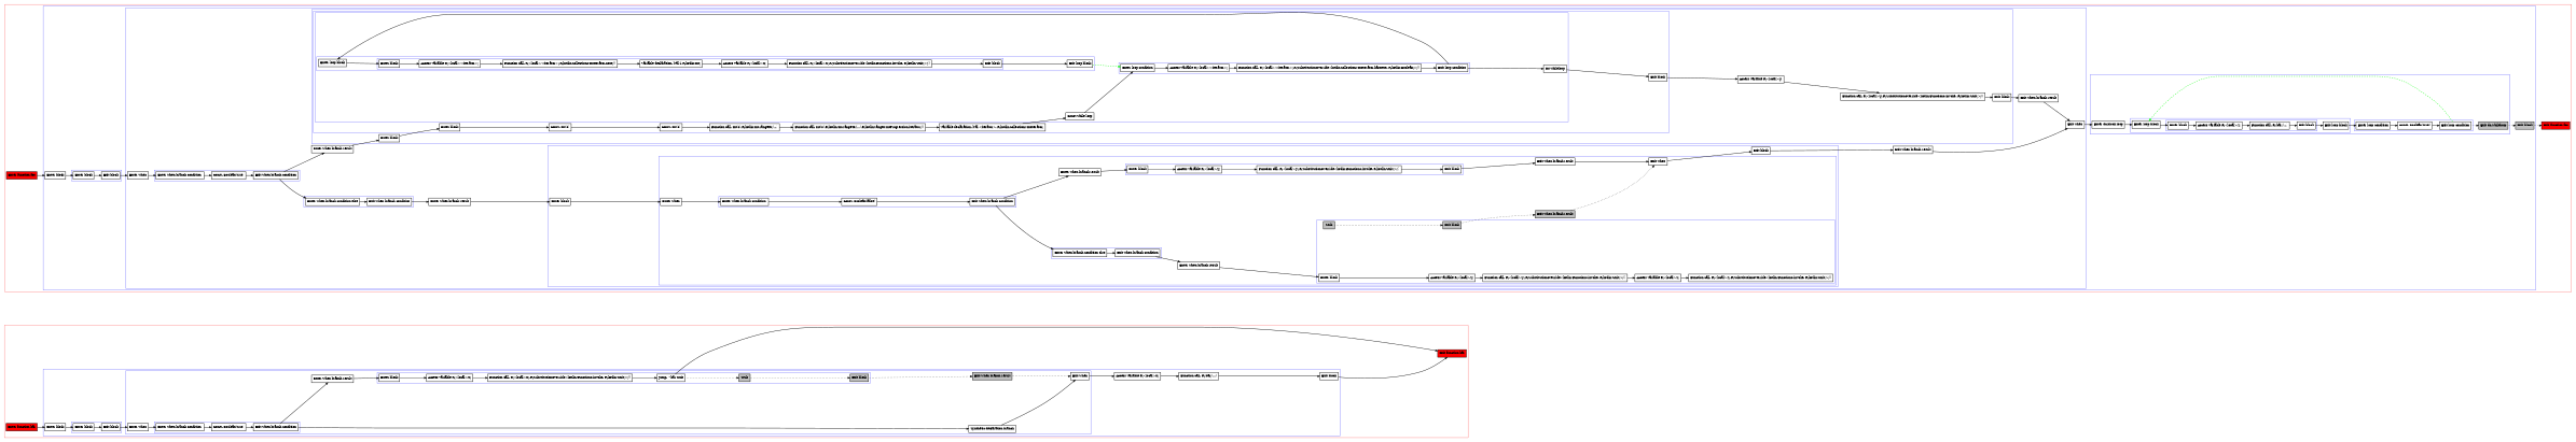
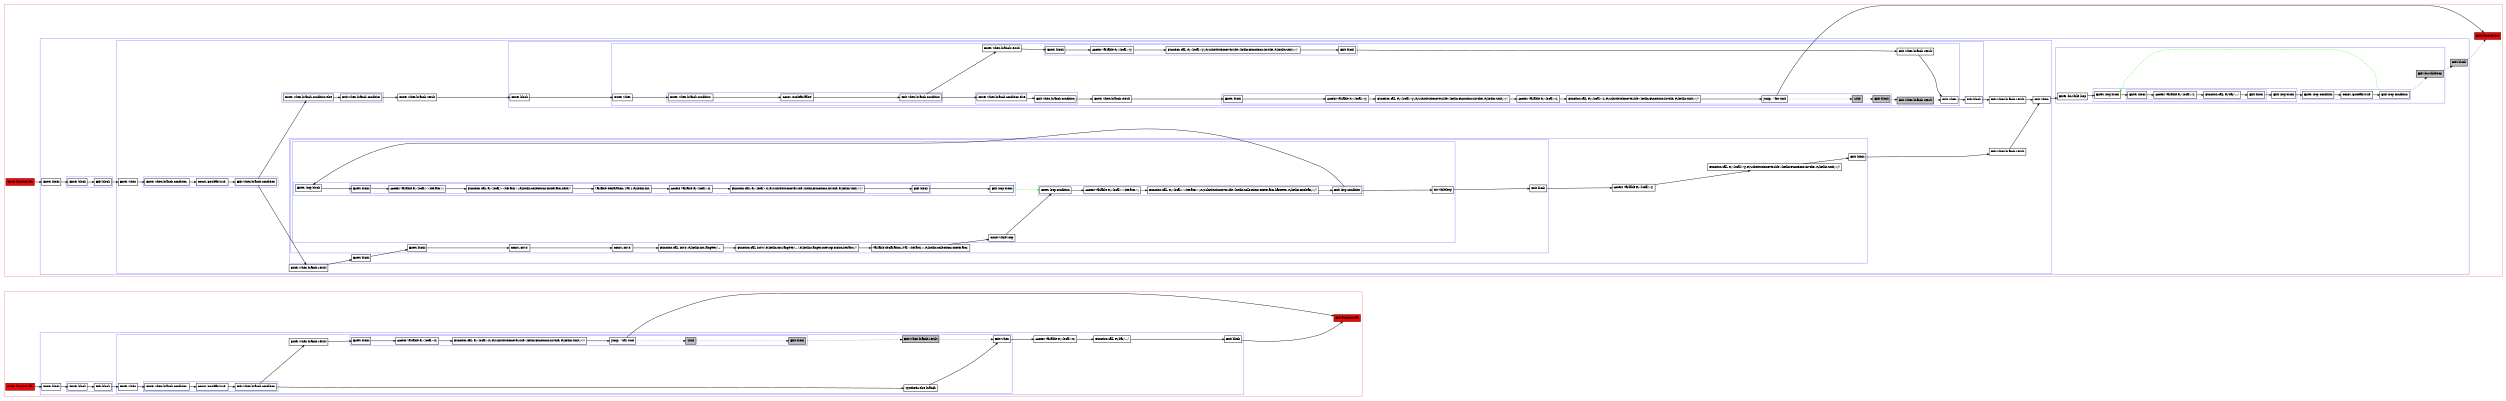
  digraph {
    nodesep=3
    rankdir=LR
    node [penwidth=2 shape=box]
    edge [penwidth=2]
    n1 [label="Enter block"]
    n2 [label="Exit block"]
    n3 [label="Enter when branch condition "]
    n4 [label="Const: Boolean(true)"]
    n5 [label="Exit when branch condition"]
    n6 [label="Enter block"]
    n7 [label="Access variable R|<local>/x|"]
    n8 [label="Function call: R|<local>/x|.R|SubstitutionOverride<kotlin/Function0.invoke: R|kotlin/Unit|>|()"]
    n9 [label="Jump: ^bar Unit"]
    n10 [fillcolor=gray label=Stub style=filled]
    n11 [fillcolor=gray label="Exit block" style=filled]
    n12 [label="Enter when"]
-   n13 [label="Synthetic declaration branch"]
+   n13 [label="Synthetic else branch"]
    n14 [label="Enter when branch result"]
    n15 [fillcolor=gray label="Exit when branch result" style=filled]
    n16 [label="Exit when"]
    n17 [label="Enter block"]
    n18 [label="Access variable R|<local>/x|"]
    n19 [label="Function call: R|/bar|(...)"]
    n20 [label="Exit block"]
    n21 [fillcolor=red label="Enter function bar" style=filled]
    n22 [fillcolor=red label="Exit function bar" style=filled]
    n23 [label="Enter block"]
    n24 [label="Exit block"]
    n25 [label="Enter when branch condition "]
    n26 [label="Const: Boolean(true)"]
    n27 [label="Exit when branch condition"]
    n28 [label="Enter when branch condition else"]
    n29 [label="Exit when branch condition"]
    n30 [label="Enter when branch condition "]
    n31 [label="Const: Boolean(false)"]
    n32 [label="Exit when branch condition"]
    n33 [label="Enter when branch condition else"]
    n34 [label="Exit when branch condition"]
    n35 [label="Enter block"]
    n36 [label="Access variable R|<local>/y|"]
    n37 [label="Function call: R|<local>/y|.R|SubstitutionOverride<kotlin/Function0.invoke: R|kotlin/Unit|>|()"]
    n38 [label="Access variable R|<local>/z|"]
    n39 [label="Function call: R|<local>/z|.R|SubstitutionOverride<kotlin/Function0.invoke: R|kotlin/Unit|>|()"]
+   n40 [label="Jump: ^foo Unit"]
    n41 [fillcolor=gray label=Stub style=filled]
    n42 [fillcolor=gray label="Exit block" style=filled]
    n43 [label="Enter block"]
    n44 [label="Access variable R|<local>/y|"]
    n45 [label="Function call: R|<local>/y|.R|SubstitutionOverride<kotlin/Function0.invoke: R|kotlin/Unit|>|()"]
    n46 [label="Exit block"]
    n47 [label="Enter when"]
    n48 [label="Enter when branch result"]
    n49 [fillcolor=gray label="Exit when branch result" style=filled]
    n50 [label="Enter when branch result"]
    n51 [label="Exit when branch result"]
    n52 [label="Exit when"]
    n53 [label="Enter block"]
    n54 [label="Exit block"]
    n55 [label="Enter loop condition"]
    n56 [label="Access variable R|<local>/<iterator>|"]
    n57 [label="Function call: R|<local>/<iterator>|.R|SubstitutionOverride<kotlin/collections/IntIterator.hasNext: R|kotlin/Boolean|>|()"]
    n58 [label="Exit loop condition"]
    n59 [label="Enter block"]
    n60 [label="Access variable R|<local>/<iterator>|"]
    n61 [label="Function call: R|<local>/<iterator>|.R|kotlin/collections/IntIterator.next|()"]
    n62 [label="Variable declaration: lval i: R|kotlin/Int|"]
    n63 [label="Access variable R|<local>/x|"]
    n64 [label="Function call: R|<local>/x|.R|SubstitutionOverride<kotlin/Function0.invoke: R|kotlin/Unit|>|()"]
    n65 [label="Exit block"]
    n66 [label="Enter loop block"]
    n67 [label="Exit loop block"]
    n68 [label="Const while loop"]
    n69 [label="Int whileloop"]
    n70 [label="Enter block"]
    n71 [label="Const: Int(0)"]
    n72 [label="Const: Int(0)"]
    n73 [label="Function call: Int(0).R|kotlin/Int.rangeTo|(...)"]
    n74 [label="Function call: Int(0).R|kotlin/Int.rangeTo|(...).R|kotlin/ranges/IntProgression.iterator|()"]
    n75 [label="Variable declaration: lval <iterator>: R|kotlin/collections/IntIterator|"]
    n76 [label="Exit block"]
    n77 [label="Enter block"]
    n78 [label="Access variable R|<local>/y|"]
    n79 [label="Function call: R|<local>/y|.R|SubstitutionOverride<kotlin/Function0.invoke: R|kotlin/Unit|>|()"]
    n80 [label="Exit block"]
    n81 [label="Enter when"]
    n82 [label="Enter when branch result"]
    n83 [label="Exit when branch result"]
    n84 [label="Enter when branch result"]
    n85 [label="Exit when branch result"]
    n86 [label="Exit when"]
    n87 [label="Enter block"]
    n88 [label="Access variable R|<local>/z|"]
    n89 [label="Function call: R|/bar|(...)"]
    n90 [label="Exit block"]
    n91 [label="Enter loop block"]
    n92 [label="Exit loop block"]
    n93 [label="Enter loop condition"]
    n94 [label="Const: Boolean(true)"]
    n95 [label="Exit loop condition"]
-   n96 [label="Enter do-block loop"]
+   n96 [label="Enter do-while loop"]
    n97 [fillcolor=gray label="Exit do-whileloop" style=filled]
    n98 [label="Enter block"]
    n99 [fillcolor=gray label="Exit block" style=filled]
    n100 [fillcolor=red label="Enter function foo" style=filled]
    n101 [fillcolor=red label="Exit function foo" style=filled]
    subgraph cluster_1 {
      color=red
      n21
      n22
      subgraph cluster_2 {
        color=blue
        n17
        n18
        n19
        n20
        subgraph cluster_3 {
          color=blue
          n1
          n2
        }
        subgraph cluster_4 {
          color=blue
          n12
          n13
          n14
          n15
          n16
          subgraph cluster_5 {
            color=blue
            n3
            n4
            n5
          }
          subgraph cluster_6 {
            color=blue
            n6
            n7
            n8
            n9
            n10
            n11
          }
        }
      }
    }
    subgraph cluster_7 {
      color=red
      n100
      n101
      subgraph cluster_8 {
        color=blue
        n98
        n99
        subgraph cluster_9 {
          color=blue
          n23
          n24
        }
        subgraph cluster_10 {
          color=blue
          n81
          n82
          n83
          n84
          n85
          n86
          subgraph cluster_11 {
            color=blue
            n25
            n26
            n27
          }
          subgraph cluster_12 {
            color=blue
            n28
            n29
          }
          subgraph cluster_13 {
            color=blue
            n53
            n54
            subgraph cluster_14 {
              color=blue
              n47
              n48
              n49
              n50
              n51
              n52
              subgraph cluster_15 {
                color=blue
                n30
                n31
                n32
              }
              subgraph cluster_16 {
                color=blue
                n33
                n34
              }
              subgraph cluster_17 {
                color=blue
                n35
                n36
                n37
                n38
                n39
+               n40
                n41
                n42
              }
              subgraph cluster_18 {
                color=blue
                n43
                n44
                n45
                n46
              }
            }
          }
          subgraph cluster_19 {
            color=blue
            n77
            n78
            n79
            n80
            subgraph cluster_20 {
              color=blue
              n70
              n71
              n72
              n73
              n74
              n75
              n76
              subgraph cluster_21 {
                color=blue
                n68
                n69
                subgraph cluster_22 {
                  color=blue
                  n55
                  n56
                  n57
                  n58
                }
                subgraph cluster_23 {
                  color=blue
                  n66
                  n67
                  subgraph cluster_24 {
                    color=blue
                    n59
                    n60
                    n61
                    n62
                    n63
                    n64
                    n65
                  }
                }
              }
            }
          }
        }
        subgraph cluster_25 {
          color=blue
          n96
          n97
          subgraph cluster_26 {
            color=blue
            n91
            n92
            subgraph cluster_27 {
              color=blue
              n87
              n88
              n89
              n90
            }
          }
          subgraph cluster_28 {
            color=blue
            n93
            n94
            n95
          }
        }
      }
    }
    n1 -> n2
    n2 -> n12
    n3 -> n4
    n4 -> n5
    n5 -> n13
    n5 -> n14
    n6 -> n7
    n7 -> n8
    n8 -> n9
    n9 -> n10 [style=dotted]
    n9 -> n22
    n10 -> n11 [style=dotted]
    n11 -> n15 [style=dotted]
    n12 -> n3
    n13 -> n16
    n14 -> n6
    n15 -> n16 [style=dotted]
    n16 -> n18
    n17 -> n1
    n18 -> n19
    n19 -> n20
    n20 -> n22
    n21 -> n17
    n23 -> n24
    n24 -> n81
    n25 -> n26
    n26 -> n27
    n27 -> n28
    n27 -> n84
    n28 -> n29
    n29 -> n82
    n30 -> n31
    n31 -> n32
    n32 -> n33
    n32 -> n50
    n33 -> n34
    n34 -> n48
    n35 -> n36
    n36 -> n37
    n37 -> n38
    n38 -> n39
+   n39 -> n40
+   n40 -> n41 [style=dotted]
+   n40 -> n101
    n41 -> n42 [style=dotted]
    n42 -> n49 [style=dotted]
    n43 -> n44
    n44 -> n45
    n45 -> n46
    n46 -> n51
    n47 -> n30
    n48 -> n35
    n49 -> n52 [style=dotted]
    n50 -> n43
    n51 -> n52
    n52 -> n54
    n53 -> n47
    n54 -> n83
    n55 -> n56
    n56 -> n57
    n57 -> n58
    n58 -> n66
    n58 -> n69
    n59 -> n60
    n60 -> n61
    n61 -> n62
    n62 -> n63
    n63 -> n64
    n64 -> n65
    n65 -> n67
    n66 -> n59
    n67 -> n55 [color=green style=dashed]
    n68 -> n55
    n69 -> n76
    n70 -> n71
    n71 -> n72
    n72 -> n73
    n73 -> n74
    n74 -> n75
    n75 -> n68
    n76 -> n78
    n77 -> n70
    n78 -> n79
    n79 -> n80
    n80 -> n85
    n81 -> n25
    n82 -> n53
    n83 -> n86
    n84 -> n77
    n85 -> n86
    n86 -> n96
    n87 -> n88
    n88 -> n89
    n89 -> n90
    n90 -> n92
    n91 -> n87
    n92 -> n93
    n93 -> n94
    n94 -> n95
    n95 -> n91 [color=green style=dashed]
    n95 -> n97 [style=dotted]
    n96 -> n91
    n97 -> n99 [style=dotted]
    n98 -> n23
    n99 -> n101 [style=dotted]
    n100 -> n98
  }
